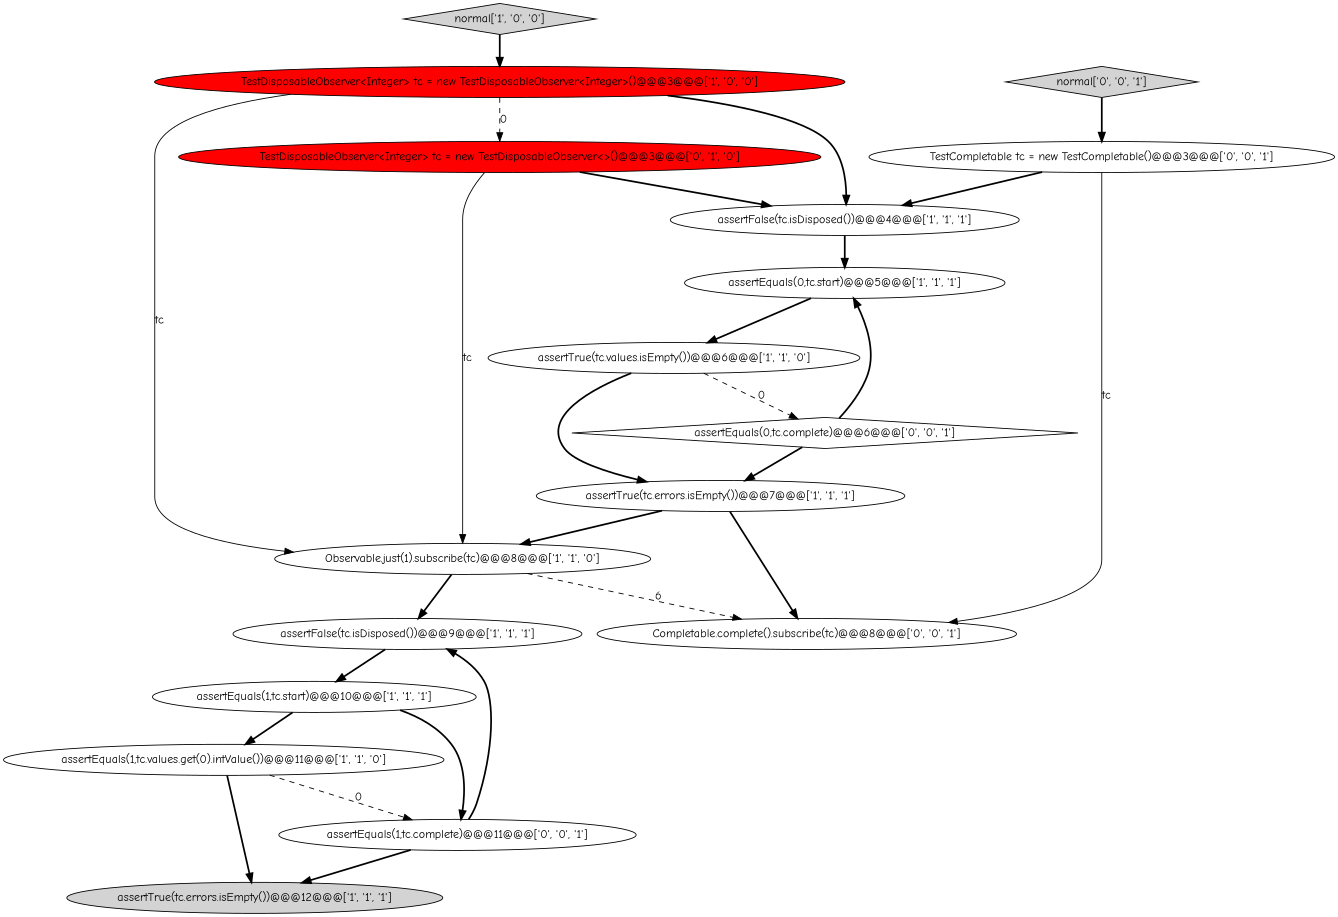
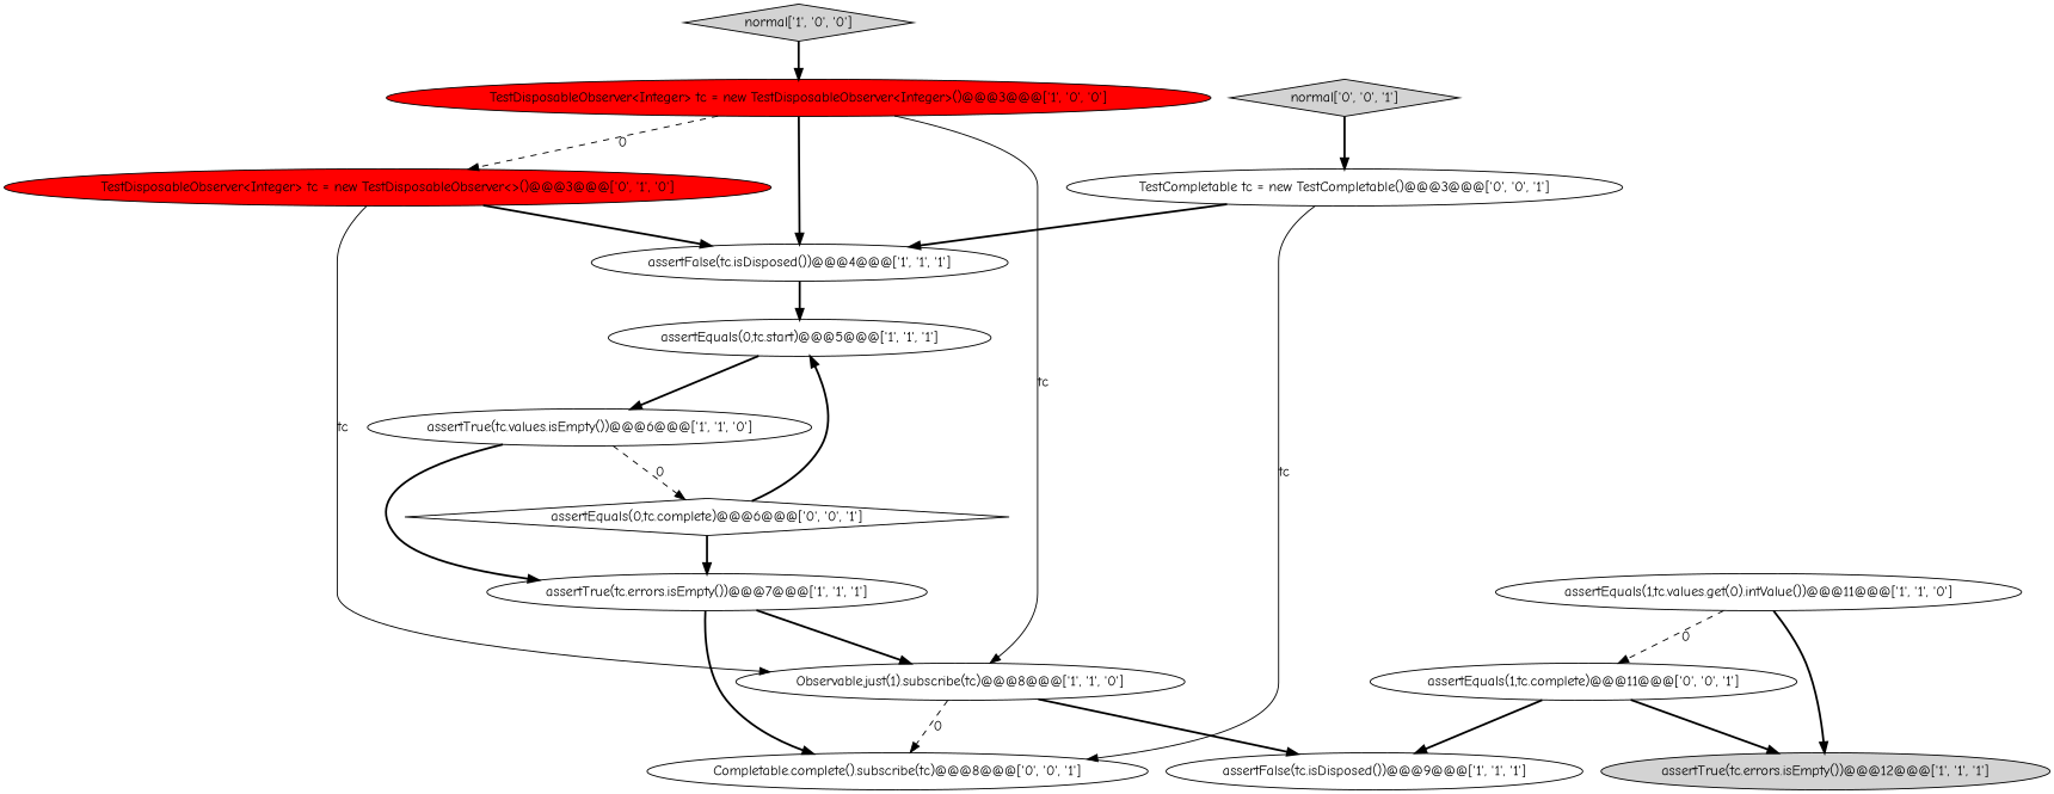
  digraph {
    fontname="Comic Neue"
    node [fillcolor=white fontname="Comic Neue" shape=ellipse style=filled]
    edge [fontname="Comic Neue" style=bold]
    n1 [fillcolor=red label="TestDisposableObserver<Integer> tc = new TestDisposableObserver<>()@@@3@@@['0', '1', '0']"]
    n2 [label="Observable.just(1).subscribe(tc)@@@8@@@['1', '1', '0']"]
    n3 [label="assertFalse(tc.isDisposed())@@@4@@@['1', '1', '1']"]
    n4 [label="Completable.complete().subscribe(tc)@@@8@@@['0', '0', '1']"]
    n5 [label="assertFalse(tc.isDisposed())@@@9@@@['1', '1', '1']"]
    n6 [label="assertEquals(0,tc.start)@@@5@@@['1', '1', '1']"]
    n7 [fillcolor=lightgray label="normal['1', '0', '0']" shape=diamond]
    n8 [fillcolor=red label="TestDisposableObserver<Integer> tc = new TestDisposableObserver<Integer>()@@@3@@@['1', '0', '0']"]
    n9 [label="assertEquals(1,tc.values.get(0).intValue())@@@11@@@['1', '1', '0']"]
    n10 [label="assertEquals(1,tc.complete)@@@11@@@['0', '0', '1']"]
    n11 [fillcolor=lightgray label="assertTrue(tc.errors.isEmpty())@@@12@@@['1', '1', '1']"]
-   n12 [label="assertEquals(1,tc.start)@@@10@@@['1', '1', '1']"]
    n13 [label="assertTrue(tc.errors.isEmpty())@@@7@@@['1', '1', '1']"]
    n14 [fillcolor=lightgray label="normal['0', '0', '1']" shape=diamond]
    n15 [label="TestCompletable tc = new TestCompletable()@@@3@@@['0', '0', '1']"]
    n16 [label="assertEquals(0,tc.complete)@@@6@@@['0', '0', '1']" shape=diamond]
    n17 [label="assertTrue(tc.values.isEmpty())@@@6@@@['1', '1', '0']"]
    n1 -> n2 [label=tc style=solid]
    n1 -> n3
-   n2 -> n4 [label=6 style=dashed]
+   n2 -> n4 [label=0 style=dashed]
    n2 -> n5
    n3 -> n6
-   n5 -> n12
    n6 -> n17
    n7 -> n8
    n8 -> n1 [label=0 style=dashed]
    n8 -> n2 [label=tc style=solid]
    n8 -> n3
    n9 -> n10 [label=0 style=dashed]
    n9 -> n11
    n10 -> n5
    n10 -> n11
-   n12 -> n9
-   n12 -> n10
    n13 -> n2
    n13 -> n4
    n14 -> n15
    n15 -> n3
    n15 -> n4 [label=tc style=solid]
    n16 -> n6
    n16 -> n13
    n17 -> n13
    n17 -> n16 [label=0 style=dashed]
  }
